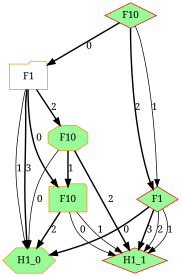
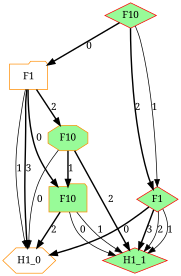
  digraph {
    fontname="Noto Serif"
    node [style=filled fillcolor=palegreen color=darkorange shape=diamond fontname="Noto Serif"]
    edge [style=bold fontname="Noto Serif"]
-   n1 [label=H1_0 shape=hexagon]
+   n1 [label=H1_0 fillcolor=white shape=hexagon]
    n2 [label=H1_1 color=red]
    n3 [label=F10 shape=folder]
    n4 [label=F10 shape=octagon]
    n5 [label=F1 color=red]
    n6 [label=F1 shape=folder fillcolor=white]
    n7 [label=F10 color=red]
    n3 -> n1 [label=2]
    n3 -> n2 [label=1 style=solid]
    n3 -> n2 [label=0 style=solid]
    n4 -> n1 [label=0 style=solid]
    n4 -> n2 [label=2]
    n4 -> n3 [label=1]
    n5 -> n1 [label=0]
    n5 -> n2 [label=3]
    n5 -> n2 [label=2 style=solid]
    n5 -> n2 [label=1 style=solid]
    n6 -> n1 [label=3]
    n6 -> n1 [label=1 style=solid]
    n6 -> n3 [label=0]
    n6 -> n4 [label=2]
    n7 -> n5 [label=2]
    n7 -> n5 [label=1 style=solid]
    n7 -> n6 [label=0]
  }
